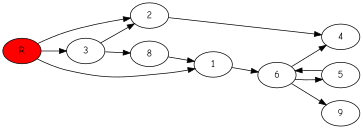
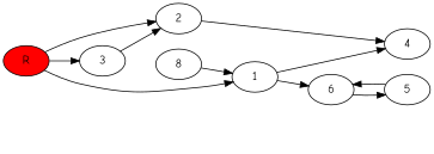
  digraph {
    fontname="Comic Neue"
    rankdir=LR
    node [fontname="Comic Neue"]
    edge [fontname="Comic Neue"]
    2
    4
    3
    8
    1
    5
    6
-   9
    R [fillcolor="#ff0000" style=filled]
    2 -> 4
    3 -> 2
-   3 -> 8
    8 -> 1
    1 -> 6
    5 -> 6
-   6 -> 4
+   1 -> 4
    6 -> 5
-   6 -> 9
    R -> 2
    R -> 3
    R -> 1
  }
